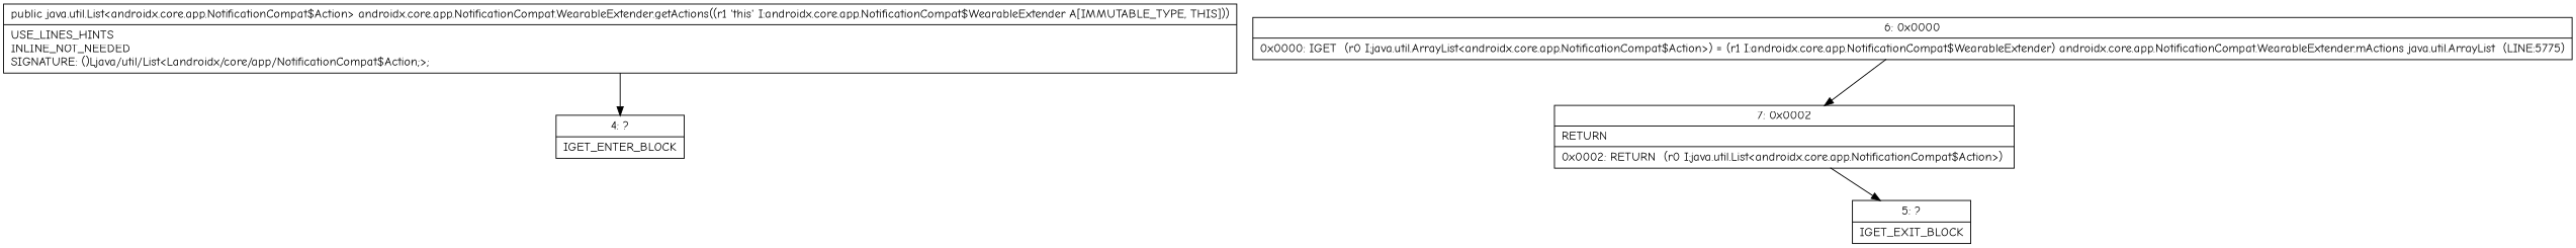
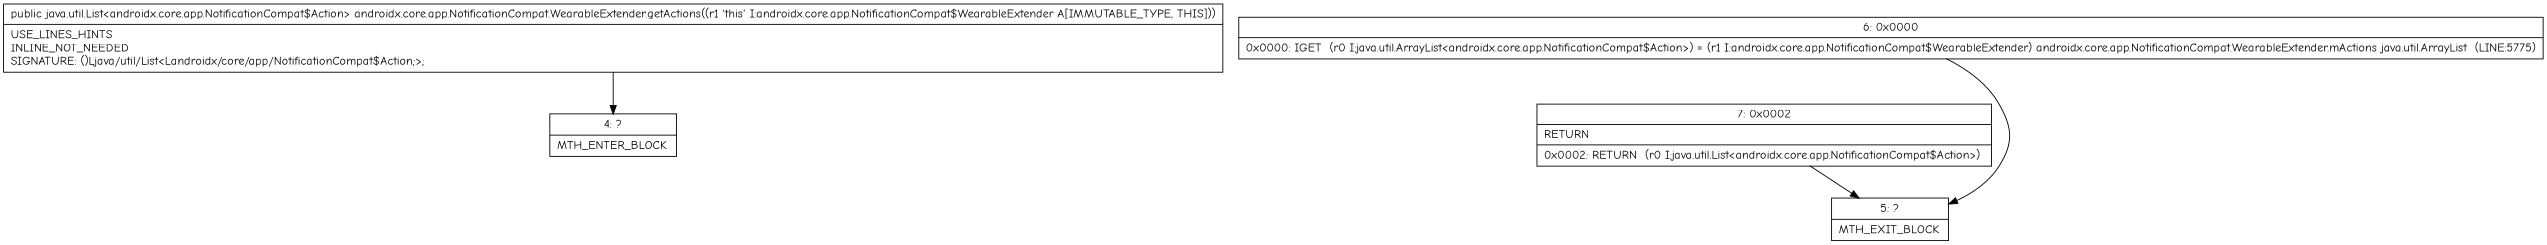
  digraph {
    fontname="Comic Neue"
    node [fontname="Comic Neue" shape=record]
    edge [fontname="Comic Neue"]
-   n1 [label="{4\:\ ?|IGET_ENTER_BLOCK\l}"]
+   n1 [label="{4\:\ ?|MTH_ENTER_BLOCK\l}"]
    n2 [label="{6\:\ 0x0000|0x0000: IGET  (r0 I:java.util.ArrayList\<androidx.core.app.NotificationCompat$Action\>) = (r1 I:androidx.core.app.NotificationCompat$WearableExtender) androidx.core.app.NotificationCompat.WearableExtender.mActions java.util.ArrayList  (LINE:5775)\l}"]
    n3 [label="{7\:\ 0x0002|RETURN\l|0x0002: RETURN  (r0 I:java.util.List\<androidx.core.app.NotificationCompat$Action\>) \l}"]
-   n4 [label="{5\:\ ?|IGET_EXIT_BLOCK\l}"]
+   n4 [label="{5\:\ ?|MTH_EXIT_BLOCK\l}"]
    n5 [label="{public java.util.List\<androidx.core.app.NotificationCompat$Action\> androidx.core.app.NotificationCompat.WearableExtender.getActions((r1 'this' I:androidx.core.app.NotificationCompat$WearableExtender A[IMMUTABLE_TYPE, THIS]))  | USE_LINES_HINTS\lINLINE_NOT_NEEDED\lSIGNATURE: ()Ljava\/util\/List\<Landroidx\/core\/app\/NotificationCompat$Action;\>;\l}"]
-   n2 -> n3
+   n2 -> n4
    n3 -> n4
    n5 -> n1
  }
